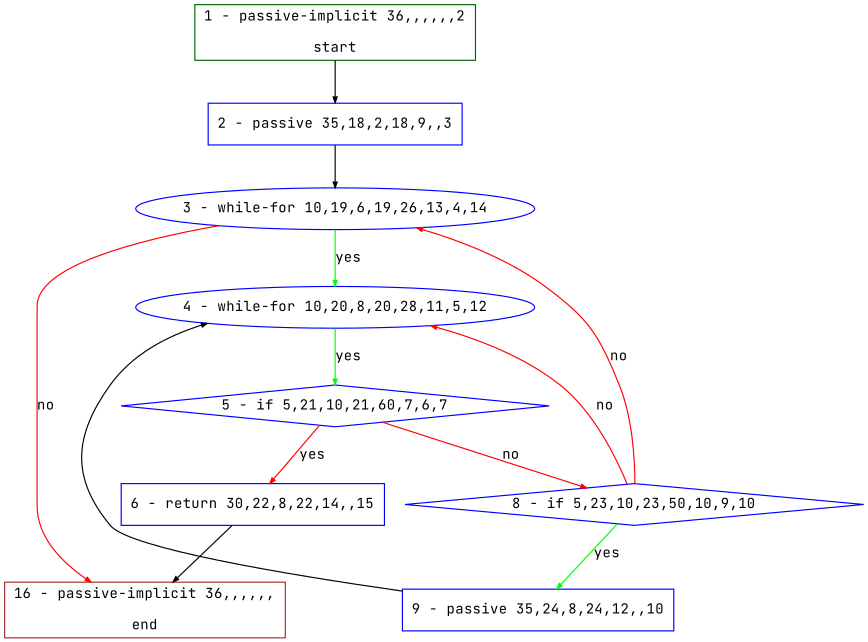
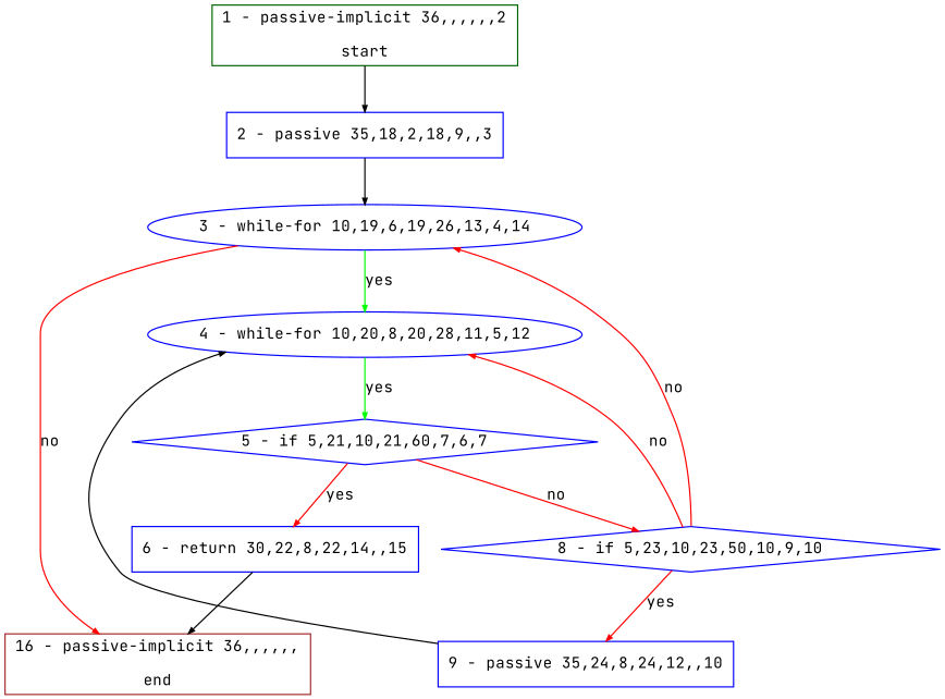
  digraph {
    bgcolor=white
    compound=true
    fillcolor="#FFFFCC"
    fontname="JetBrains Mono"
    fontsize=12
    pack=true
    packmode=clust
    style="rounded,filled"
    node [color="#0000ff" compound=true fillcolor="#ffffff" fixedsize=false fontname="JetBrains Mono" fontsize=12 node_initialized=no shape=box style=filled]
    edge [arrowhead=normal arrowsize=0.5 arrowtail=none color="#ff0000" compound=true dir=forward fontcolor=black fontname="JetBrains Mono" fontsize=12]
    n1 [label="2 - passive 35,18,2,18,9,,3"]
    n2 [label="3 - while-for 10,19,6,19,26,13,4,14" shape=oval]
    n3 [label="4 - while-for 10,20,8,20,28,11,5,12" shape=oval]
    n4 [color="#a52a2a" label="16 - passive-implicit 36,,,,,,\n\nend"]
    n5 [color="#006400" label="1 - passive-implicit 36,,,,,,2\n\nstart"]
    n6 [label="5 - if 5,21,10,21,60,7,6,7" shape=diamond]
    n7 [label="6 - return 30,22,8,22,14,,15"]
    n8 [label="8 - if 5,23,10,23,50,10,9,10" shape=diamond]
    n9 [label="9 - passive 35,24,8,24,12,,10"]
    n1 -> n2 [color="#000000"]
    n2 -> n3 [color="#00ff00" label=yes]
    n2 -> n4 [label=no]
    n3 -> n6 [color="#00ff00" label=yes]
    n5 -> n1 [color="#000000"]
    n6 -> n7 [label=yes]
    n6 -> n8 [label=no]
    n7 -> n4 [color="#000000"]
    n8 -> n2 [label=no]
    n8 -> n3 [label=no]
-   n8 -> n9 [color="#00ff00" label=yes]
+   n8 -> n9 [label=yes]
    n9 -> n3 [color="#000000"]
  }
